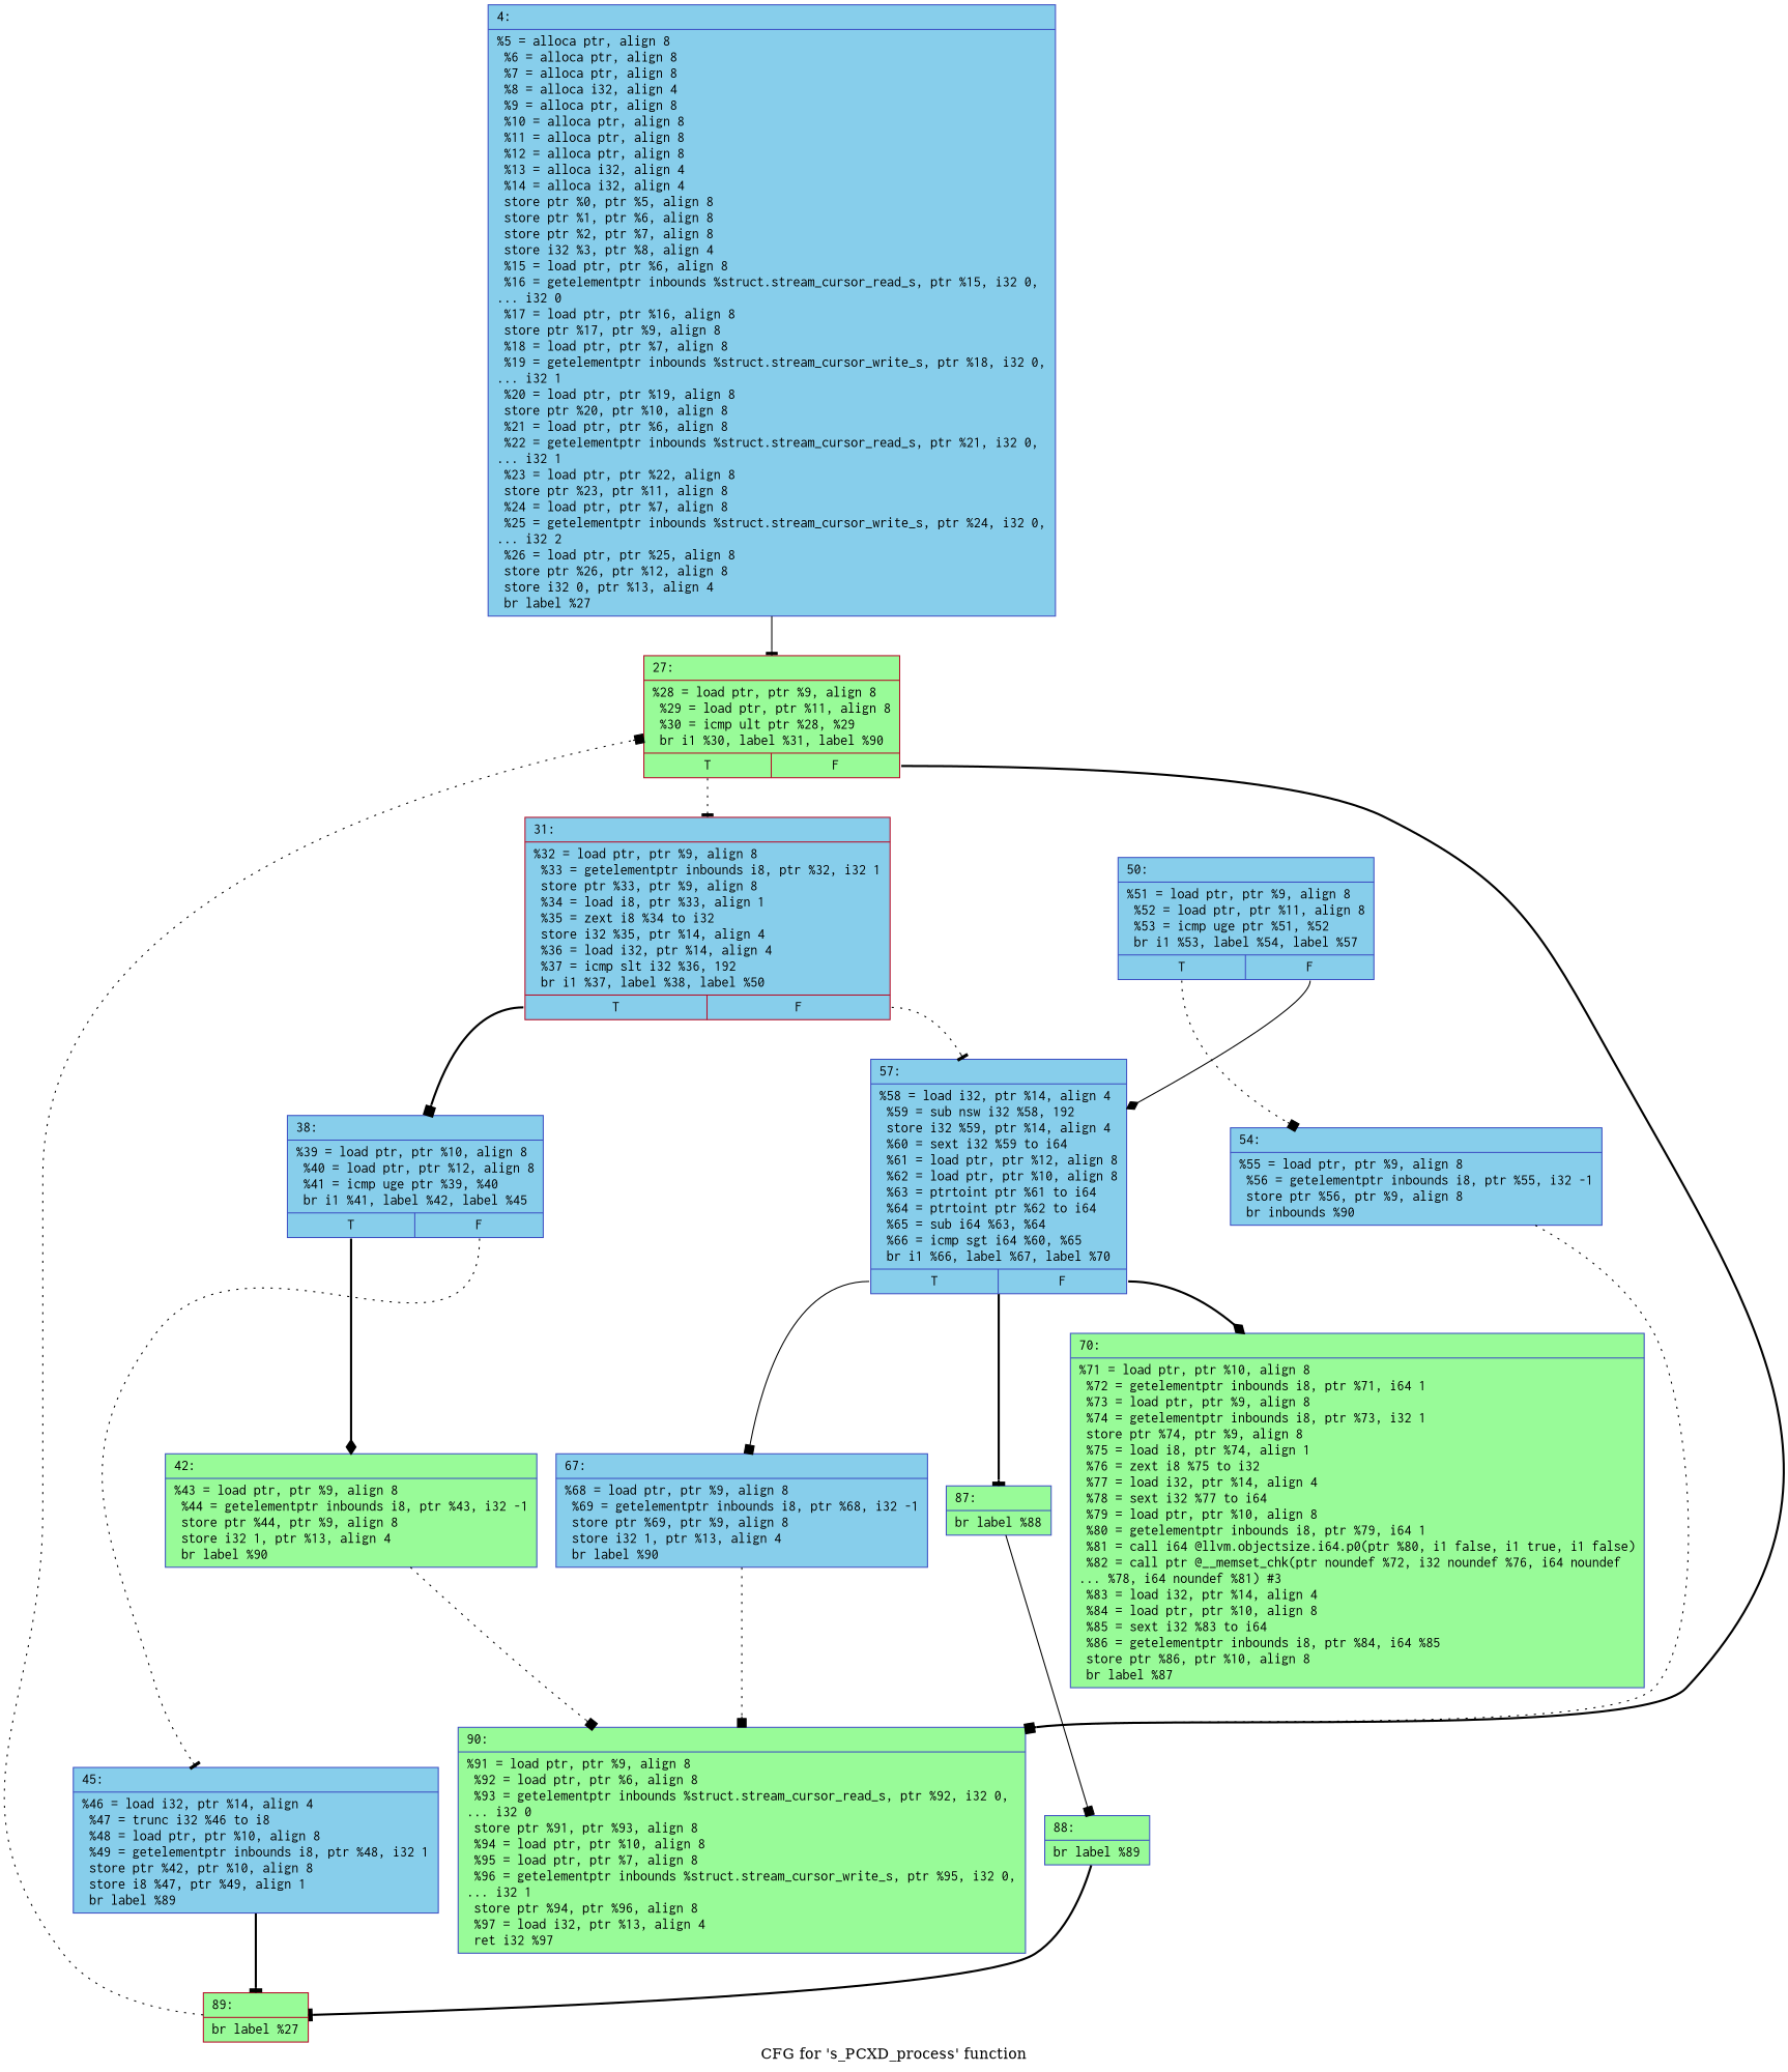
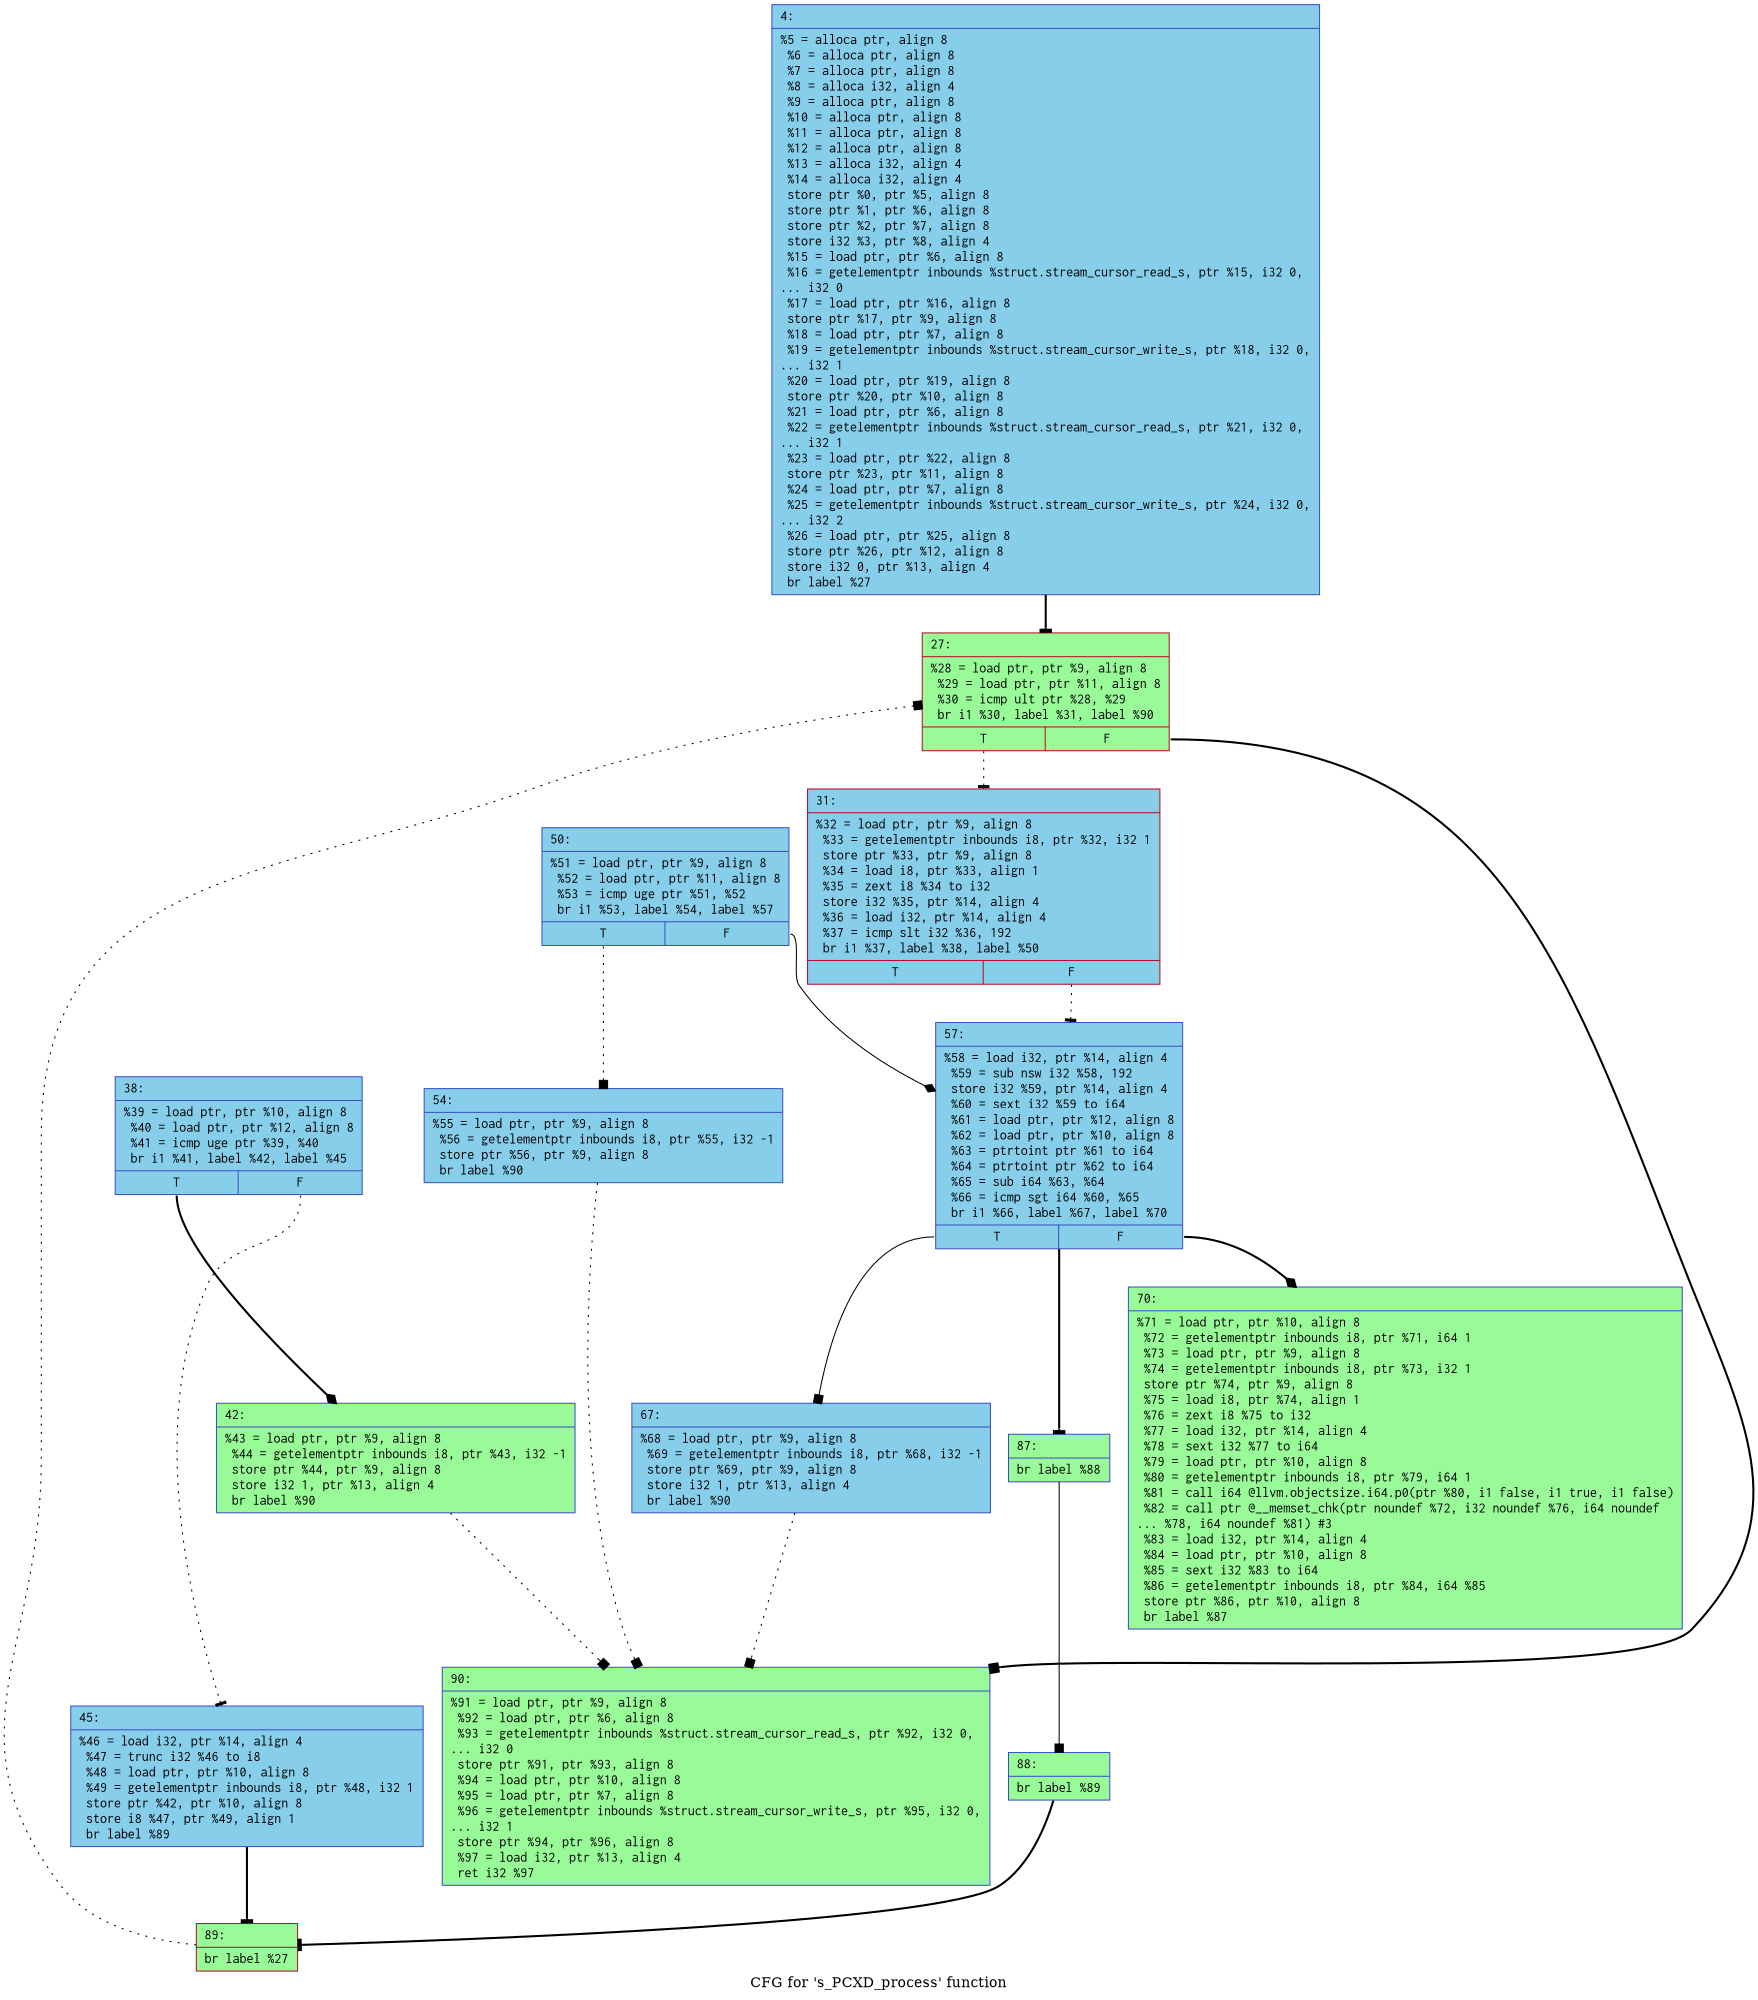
  digraph {
    label="CFG for 's_PCXD_process' function"
    node [color="#3d50c3ff" fillcolor=skyblue fontname=Courier shape=record style=filled]
    edge [arrowhead=box style=dotted]
    n1 [label="{4:\l|  %5 = alloca ptr, align 8\l  %6 = alloca ptr, align 8\l  %7 = alloca ptr, align 8\l  %8 = alloca i32, align 4\l  %9 = alloca ptr, align 8\l  %10 = alloca ptr, align 8\l  %11 = alloca ptr, align 8\l  %12 = alloca ptr, align 8\l  %13 = alloca i32, align 4\l  %14 = alloca i32, align 4\l  store ptr %0, ptr %5, align 8\l  store ptr %1, ptr %6, align 8\l  store ptr %2, ptr %7, align 8\l  store i32 %3, ptr %8, align 4\l  %15 = load ptr, ptr %6, align 8\l  %16 = getelementptr inbounds %struct.stream_cursor_read_s, ptr %15, i32 0,\l... i32 0\l  %17 = load ptr, ptr %16, align 8\l  store ptr %17, ptr %9, align 8\l  %18 = load ptr, ptr %7, align 8\l  %19 = getelementptr inbounds %struct.stream_cursor_write_s, ptr %18, i32 0,\l... i32 1\l  %20 = load ptr, ptr %19, align 8\l  store ptr %20, ptr %10, align 8\l  %21 = load ptr, ptr %6, align 8\l  %22 = getelementptr inbounds %struct.stream_cursor_read_s, ptr %21, i32 0,\l... i32 1\l  %23 = load ptr, ptr %22, align 8\l  store ptr %23, ptr %11, align 8\l  %24 = load ptr, ptr %7, align 8\l  %25 = getelementptr inbounds %struct.stream_cursor_write_s, ptr %24, i32 0,\l... i32 2\l  %26 = load ptr, ptr %25, align 8\l  store ptr %26, ptr %12, align 8\l  store i32 0, ptr %13, align 4\l  br label %27\l}"]
    n2 [color="#b70d28ff" fillcolor=palegreen label="{27:\l|  %28 = load ptr, ptr %9, align 8\l  %29 = load ptr, ptr %11, align 8\l  %30 = icmp ult ptr %28, %29\l  br i1 %30, label %31, label %90\l|{<s0>T|<s1>F}}"]
    n3 [color="#b70d28ff" label="{31:\l|  %32 = load ptr, ptr %9, align 8\l  %33 = getelementptr inbounds i8, ptr %32, i32 1\l  store ptr %33, ptr %9, align 8\l  %34 = load i8, ptr %33, align 1\l  %35 = zext i8 %34 to i32\l  store i32 %35, ptr %14, align 4\l  %36 = load i32, ptr %14, align 4\l  %37 = icmp slt i32 %36, 192\l  br i1 %37, label %38, label %50\l|{<s0>T|<s1>F}}"]
    n4 [fillcolor=palegreen label="{90:\l|  %91 = load ptr, ptr %9, align 8\l  %92 = load ptr, ptr %6, align 8\l  %93 = getelementptr inbounds %struct.stream_cursor_read_s, ptr %92, i32 0,\l... i32 0\l  store ptr %91, ptr %93, align 8\l  %94 = load ptr, ptr %10, align 8\l  %95 = load ptr, ptr %7, align 8\l  %96 = getelementptr inbounds %struct.stream_cursor_write_s, ptr %95, i32 0,\l... i32 1\l  store ptr %94, ptr %96, align 8\l  %97 = load i32, ptr %13, align 4\l  ret i32 %97\l}"]
    n5 [label="{38:\l|  %39 = load ptr, ptr %10, align 8\l  %40 = load ptr, ptr %12, align 8\l  %41 = icmp uge ptr %39, %40\l  br i1 %41, label %42, label %45\l|{<s0>T|<s1>F}}"]
    n6 [label="{57:\l|  %58 = load i32, ptr %14, align 4\l  %59 = sub nsw i32 %58, 192\l  store i32 %59, ptr %14, align 4\l  %60 = sext i32 %59 to i64\l  %61 = load ptr, ptr %12, align 8\l  %62 = load ptr, ptr %10, align 8\l  %63 = ptrtoint ptr %61 to i64\l  %64 = ptrtoint ptr %62 to i64\l  %65 = sub i64 %63, %64\l  %66 = icmp sgt i64 %60, %65\l  br i1 %66, label %67, label %70\l|{<s0>T|<s1>F}}"]
    n7 [fillcolor=palegreen label="{42:\l|  %43 = load ptr, ptr %9, align 8\l  %44 = getelementptr inbounds i8, ptr %43, i32 -1\l  store ptr %44, ptr %9, align 8\l  store i32 1, ptr %13, align 4\l  br label %90\l}"]
    n8 [label="{45:\l|  %46 = load i32, ptr %14, align 4\l  %47 = trunc i32 %46 to i8\l  %48 = load ptr, ptr %10, align 8\l  %49 = getelementptr inbounds i8, ptr %48, i32 1\l  store ptr %42, ptr %10, align 8\l  store i8 %47, ptr %49, align 1\l  br label %89\l}"]
    n9 [label="{50:\l|  %51 = load ptr, ptr %9, align 8\l  %52 = load ptr, ptr %11, align 8\l  %53 = icmp uge ptr %51, %52\l  br i1 %53, label %54, label %57\l|{<s0>T|<s1>F}}"]
-   n10 [label="{54:\l|  %55 = load ptr, ptr %9, align 8\l  %56 = getelementptr inbounds i8, ptr %55, i32 -1\l  store ptr %56, ptr %9, align 8\l  br inbounds %90\l}"]
+   n10 [label="{54:\l|  %55 = load ptr, ptr %9, align 8\l  %56 = getelementptr inbounds i8, ptr %55, i32 -1\l  store ptr %56, ptr %9, align 8\l  br label %90\l}"]
    n11 [color="#b70d28ff" fillcolor=palegreen label="{89:\l|  br label %27\l}"]
    n12 [label="{67:\l|  %68 = load ptr, ptr %9, align 8\l  %69 = getelementptr inbounds i8, ptr %68, i32 -1\l  store ptr %69, ptr %9, align 8\l  store i32 1, ptr %13, align 4\l  br label %90\l}"]
    n13 [fillcolor=palegreen label="{70:\l|  %71 = load ptr, ptr %10, align 8\l  %72 = getelementptr inbounds i8, ptr %71, i64 1\l  %73 = load ptr, ptr %9, align 8\l  %74 = getelementptr inbounds i8, ptr %73, i32 1\l  store ptr %74, ptr %9, align 8\l  %75 = load i8, ptr %74, align 1\l  %76 = zext i8 %75 to i32\l  %77 = load i32, ptr %14, align 4\l  %78 = sext i32 %77 to i64\l  %79 = load ptr, ptr %10, align 8\l  %80 = getelementptr inbounds i8, ptr %79, i64 1\l  %81 = call i64 @llvm.objectsize.i64.p0(ptr %80, i1 false, i1 true, i1 false)\l  %82 = call ptr @__memset_chk(ptr noundef %72, i32 noundef %76, i64 noundef\l... %78, i64 noundef %81) #3\l  %83 = load i32, ptr %14, align 4\l  %84 = load ptr, ptr %10, align 8\l  %85 = sext i32 %83 to i64\l  %86 = getelementptr inbounds i8, ptr %84, i64 %85\l  store ptr %86, ptr %10, align 8\l  br label %87\l}"]
    n14 [fillcolor=palegreen label="{87:\l|  br label %88\l}"]
    n15 [fillcolor=palegreen label="{88:\l|  br label %89\l}"]
-   n1 -> n2 [arrowhead=tee style=solid]
+   n1 -> n2 [arrowhead=tee style=bold]
    n2 -> n3 [arrowhead=tee tailport=s0]
    n2 -> n4 [style=bold tailport=s1]
-   n3 -> n5 [style=bold tailport=s0]
    n3 -> n6 [arrowhead=tee tailport=s1]
    n5 -> n7 [arrowhead=diamond style=bold tailport=s0]
    n5 -> n8 [arrowhead=tee tailport=s1]
    n6 -> n12 [style=solid tailport=s0]
    n6 -> n13 [arrowhead=diamond style=bold tailport=s1]
    n6 -> n14 [arrowhead=tee style=bold]
    n7 -> n4
    n8 -> n11 [arrowhead=tee style=bold]
    n9 -> n6 [arrowhead=diamond style=solid tailport=s1]
    n9 -> n10 [tailport=s0]
    n10 -> n4
    n11 -> n2
    n12 -> n4
    n14 -> n15 [style=solid]
    n15 -> n11 [arrowhead=tee style=bold]
  }
